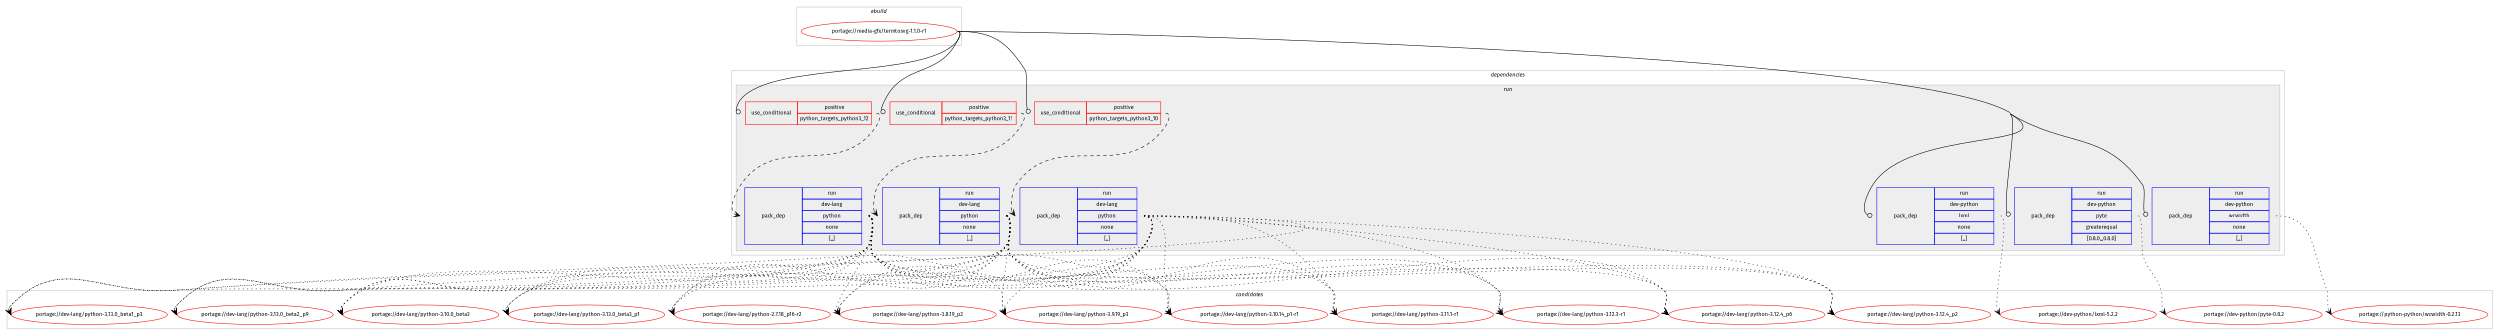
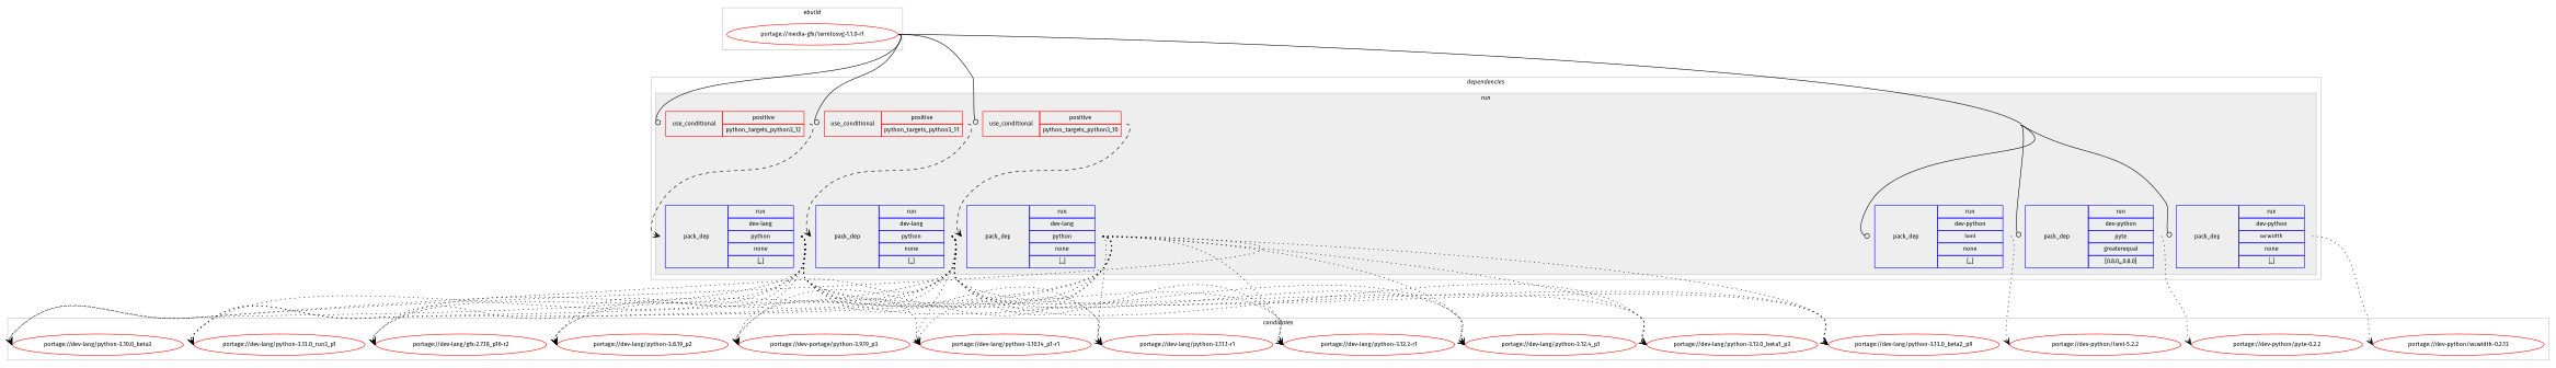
  digraph {
    compound=true
    concentrate=true
    fontname="Fira Sans"
    fontsize=10
    newrank=true
    rankdir=TB
    ranksep=1.5
    node [color=red fontname="Fira Sans" fontsize=10]
    edge [arrowhead=vee fontname="Fira Sans" headport=w style=dotted tailport=e weight=100]
    n1 [label="portage://media-gfx/termtosvg-1.1.0-r1" width=4]
    n2 [color=blue label=<<TABLE BORDER="0" CELLBORDER="1" CELLSPACING="0" CELLPADDING="4" WIDTH="220"><TR><TD ROWSPAN="6" CELLPADDING="30">pack_dep</TD></TR><TR><TD WIDTH="110">run</TD></TR><TR><TD>dev-lang</TD></TR><TR><TD>python</TD></TR><TR><TD>none</TD></TR><TR><TD>[,,]</TD></TR></TABLE>> shape=none]
    n3 [label=<<TABLE BORDER="0" CELLBORDER="1" CELLSPACING="0" CELLPADDING="4"><TR><TD ROWSPAN="3" CELLPADDING="10">use_conditional</TD></TR><TR><TD>positive</TD></TR><TR><TD>python_targets_python3_10</TD></TR></TABLE>> shape=none]
    n4 [color=blue label=<<TABLE BORDER="0" CELLBORDER="1" CELLSPACING="0" CELLPADDING="4" WIDTH="220"><TR><TD ROWSPAN="6" CELLPADDING="30">pack_dep</TD></TR><TR><TD WIDTH="110">run</TD></TR><TR><TD>dev-lang</TD></TR><TR><TD>python</TD></TR><TR><TD>none</TD></TR><TR><TD>[,,]</TD></TR></TABLE>> shape=none]
    n5 [label=<<TABLE BORDER="0" CELLBORDER="1" CELLSPACING="0" CELLPADDING="4"><TR><TD ROWSPAN="3" CELLPADDING="10">use_conditional</TD></TR><TR><TD>positive</TD></TR><TR><TD>python_targets_python3_11</TD></TR></TABLE>> shape=none]
    n6 [color=blue label=<<TABLE BORDER="0" CELLBORDER="1" CELLSPACING="0" CELLPADDING="4" WIDTH="220"><TR><TD ROWSPAN="6" CELLPADDING="30">pack_dep</TD></TR><TR><TD WIDTH="110">run</TD></TR><TR><TD>dev-lang</TD></TR><TR><TD>python</TD></TR><TR><TD>none</TD></TR><TR><TD>[,,]</TD></TR></TABLE>> shape=none]
    n7 [label=<<TABLE BORDER="0" CELLBORDER="1" CELLSPACING="0" CELLPADDING="4"><TR><TD ROWSPAN="3" CELLPADDING="10">use_conditional</TD></TR><TR><TD>positive</TD></TR><TR><TD>python_targets_python3_12</TD></TR></TABLE>> shape=none]
    n8 [color=blue label=<<TABLE BORDER="0" CELLBORDER="1" CELLSPACING="0" CELLPADDING="4" WIDTH="220"><TR><TD ROWSPAN="6" CELLPADDING="30">pack_dep</TD></TR><TR><TD WIDTH="110">run</TD></TR><TR><TD>dev-python</TD></TR><TR><TD>lxml</TD></TR><TR><TD>none</TD></TR><TR><TD>[,,]</TD></TR></TABLE>> shape=none]
    n9 [color=blue label=<<TABLE BORDER="0" CELLBORDER="1" CELLSPACING="0" CELLPADDING="4" WIDTH="220"><TR><TD ROWSPAN="6" CELLPADDING="30">pack_dep</TD></TR><TR><TD WIDTH="110">run</TD></TR><TR><TD>dev-python</TD></TR><TR><TD>pyte</TD></TR><TR><TD>greaterequal</TD></TR><TR><TD>[0.8.0,,,0.8.0]</TD></TR></TABLE>> shape=none]
    n10 [color=blue label=<<TABLE BORDER="0" CELLBORDER="1" CELLSPACING="0" CELLPADDING="4" WIDTH="220"><TR><TD ROWSPAN="6" CELLPADDING="30">pack_dep</TD></TR><TR><TD WIDTH="110">run</TD></TR><TR><TD>dev-python</TD></TR><TR><TD>wcwidth</TD></TR><TR><TD>none</TD></TR><TR><TD>[,,]</TD></TR></TABLE>> shape=none]
-   n11 [label="portage://dev-lang/python-3.13.0_beta3_p1" width=4]
+   n11 [label="portage://dev-lang/python-3.13.0_run3_p1" width=4]
    n12 [label="portage://dev-lang/python-3.10.0_beta3" width=4]
    n13 [label="portage://dev-lang/python-3.13.0_beta2_p9" width=4]
    n14 [label="portage://dev-lang/python-3.13.0_beta1_p3" width=4]
-   n15 [label="portage://dev-lang/python-3.12.4_p2" width=4]
-   n16 [label="portage://dev-lang/python-3.12.4_p6" width=4]
+   n16 [label="portage://dev-lang/python-3.12.4_p1" width=4]
    n17 [label="portage://dev-lang/python-3.12.3-r1" width=4]
    n18 [label="portage://dev-lang/python-3.11.1-r1" width=4]
    n19 [label="portage://dev-lang/python-3.10.14_p1-r1" width=4]
-   n20 [label="portage://dev-lang/python-3.9.19_p3" width=4]
+   n20 [label="portage://dev-portage/python-3.9.19_p3" width=4]
    n21 [label="portage://dev-lang/python-3.8.19_p2" width=4]
-   n22 [label="portage://dev-lang/python-2.7.18_p16-r2" width=4]
+   n22 [label="portage://dev-lang/gfx-2.7.18_p16-r2" width=4]
    n23 [label="portage://dev-python/lxml-5.2.2" width=4]
-   n24 [label="portage://dev-python/pyte-0.8.2" width=4]
-   n25 [label="portage://python-python/wcwidth-0.2.13" width=4]
+   n24 [label="portage://dev-python/pyte-0.2.2" width=4]
+   n25 [label="portage://dev-python/wcwidth-0.2.13" width=4]
    subgraph cluster_1 {
      color=gray
      label=<<i>ebuild</i>>
      n1
    }
    subgraph cluster_2 {
      color=gray
      label=<<i>dependencies</i>>
      subgraph cluster_3 {
        color=gray
        fillcolor="#eeeeee"
        label=<<i>compile</i>>
        style=filled
      }
      subgraph cluster_4 {
        color=gray
        fillcolor="#eeeeee"
        label=<<i>compile and run</i>>
        style=filled
      }
      subgraph cluster_5 {
        color=gray
        fillcolor="#eeeeee"
        label=<<i>run</i>>
        style=filled
        subgraph sub_6 {
          color=gray
          fillcolor="#eeeeee"
          label=<<i>run</i>>
          style=filled
          n3
          subgraph sub_7 {
            color=gray
            fillcolor="#eeeeee"
            label=<<i>run</i>>
            style=filled
            n2
          }
        }
        subgraph sub_8 {
          color=gray
          fillcolor="#eeeeee"
          label=<<i>run</i>>
          style=filled
          n5
          subgraph sub_9 {
            color=gray
            fillcolor="#eeeeee"
            label=<<i>run</i>>
            style=filled
            n4
          }
        }
        subgraph sub_10 {
          color=gray
          fillcolor="#eeeeee"
          label=<<i>run</i>>
          style=filled
          n7
          subgraph sub_11 {
            color=gray
            fillcolor="#eeeeee"
            label=<<i>run</i>>
            style=filled
            n6
          }
        }
        subgraph sub_12 {
          color=gray
          fillcolor="#eeeeee"
          label=<<i>run</i>>
          style=filled
          n8
        }
        subgraph sub_13 {
          color=gray
          fillcolor="#eeeeee"
          label=<<i>run</i>>
          style=filled
          n9
        }
        subgraph sub_14 {
          color=gray
          fillcolor="#eeeeee"
          label=<<i>run</i>>
          style=filled
          n10
        }
      }
    }
    subgraph cluster_15 {
      color=gray
      label=<<i>candidates</i>>
      rank=same
      subgraph sub_16 {
        color=black
        label=<<i>candidates</i>>
        nodesep=1
        rank=same
        n11
        n12
        n13
        n14
-       n15
        n16
        n17
        n18
        n19
        n20
        n21
        n22
      }
      subgraph sub_17 {
        color=black
        label=<<i>candidates</i>>
        nodesep=1
        rank=same
        n11
        n12
        n13
        n14
-       n15
        n16
        n17
        n18
        n19
        n20
        n21
        n22
      }
      subgraph sub_18 {
        color=black
        label=<<i>candidates</i>>
        nodesep=1
        rank=same
        n11
        n12
        n13
        n14
-       n15
        n16
        n17
        n18
        n19
        n20
        n21
        n22
      }
      subgraph sub_19 {
        color=black
        label=<<i>candidates</i>>
        nodesep=1
        rank=same
        n23
      }
      subgraph sub_20 {
        color=black
        label=<<i>candidates</i>>
        nodesep=1
        rank=same
        n24
      }
      subgraph sub_21 {
        color=black
        label=<<i>candidates</i>>
        nodesep=1
        rank=same
        n25
      }
    }
    n1 -> n3 [arrowhead=odot style=solid weight=20]
    n1 -> n5 [arrowhead=odot style=solid weight=20]
    n1 -> n7 [arrowhead=odot style=solid weight=20]
    n1 -> n8 [arrowhead=odot style=solid weight=20]
    n1 -> n9 [arrowhead=odot style=solid weight=20]
    n1 -> n10 [arrowhead=odot style=solid weight=20]
    n2 -> n11
    n2 -> n12
    n2 -> n13
    n2 -> n14
-   n2 -> n15
    n2 -> n16
    n2 -> n17
    n2 -> n18
    n2 -> n19
    n2 -> n20
    n2 -> n21
    n2 -> n22
    n3 -> n2 [style=dashed weight=20]
    n4 -> n11
    n4 -> n12
    n4 -> n13
    n4 -> n14
-   n4 -> n15
    n4 -> n16
    n4 -> n17
    n4 -> n18
    n4 -> n19
    n4 -> n20
    n4 -> n21
    n4 -> n22
    n5 -> n4 [style=dashed weight=20]
    n6 -> n11
    n6 -> n12
    n6 -> n13
    n6 -> n14
-   n6 -> n15
    n6 -> n16
    n6 -> n17
    n6 -> n18
    n6 -> n19
    n6 -> n20
    n6 -> n21
    n6 -> n22
    n7 -> n6 [style=dashed weight=20]
    n8 -> n23
    n9 -> n24
    n10 -> n25
  }
